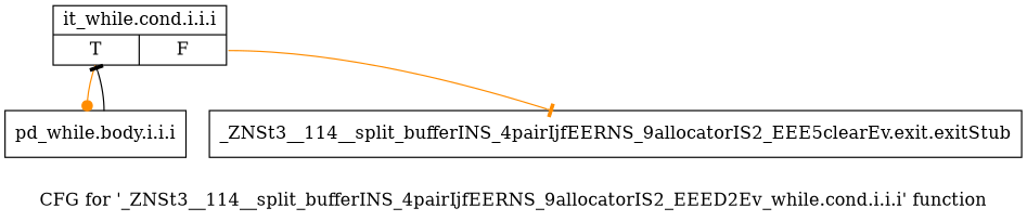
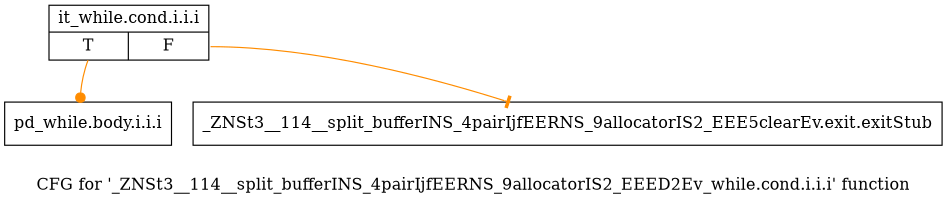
  digraph {
    label="CFG for '_ZNSt3__114__split_bufferINS_4pairIjfEERNS_9allocatorIS2_EEED2Ev_while.cond.i.i.i' function"
    node [shape=record]
    edge [arrowhead=tee color=darkorange]
    n1 [label="{it_while.cond.i.i.i|{<s0>T|<s1>F}}"]
    n2 [label="{_ZNSt3__114__split_bufferINS_4pairIjfEERNS_9allocatorIS2_EEE5clearEv.exit.exitStub}"]
    n3 [label="{pd_while.body.i.i.i}"]
    n1 -> n2 [tailport=s1]
    n1 -> n3 [arrowhead=dot tailport=s0]
-   n3 -> n1 [color=black]
  }
